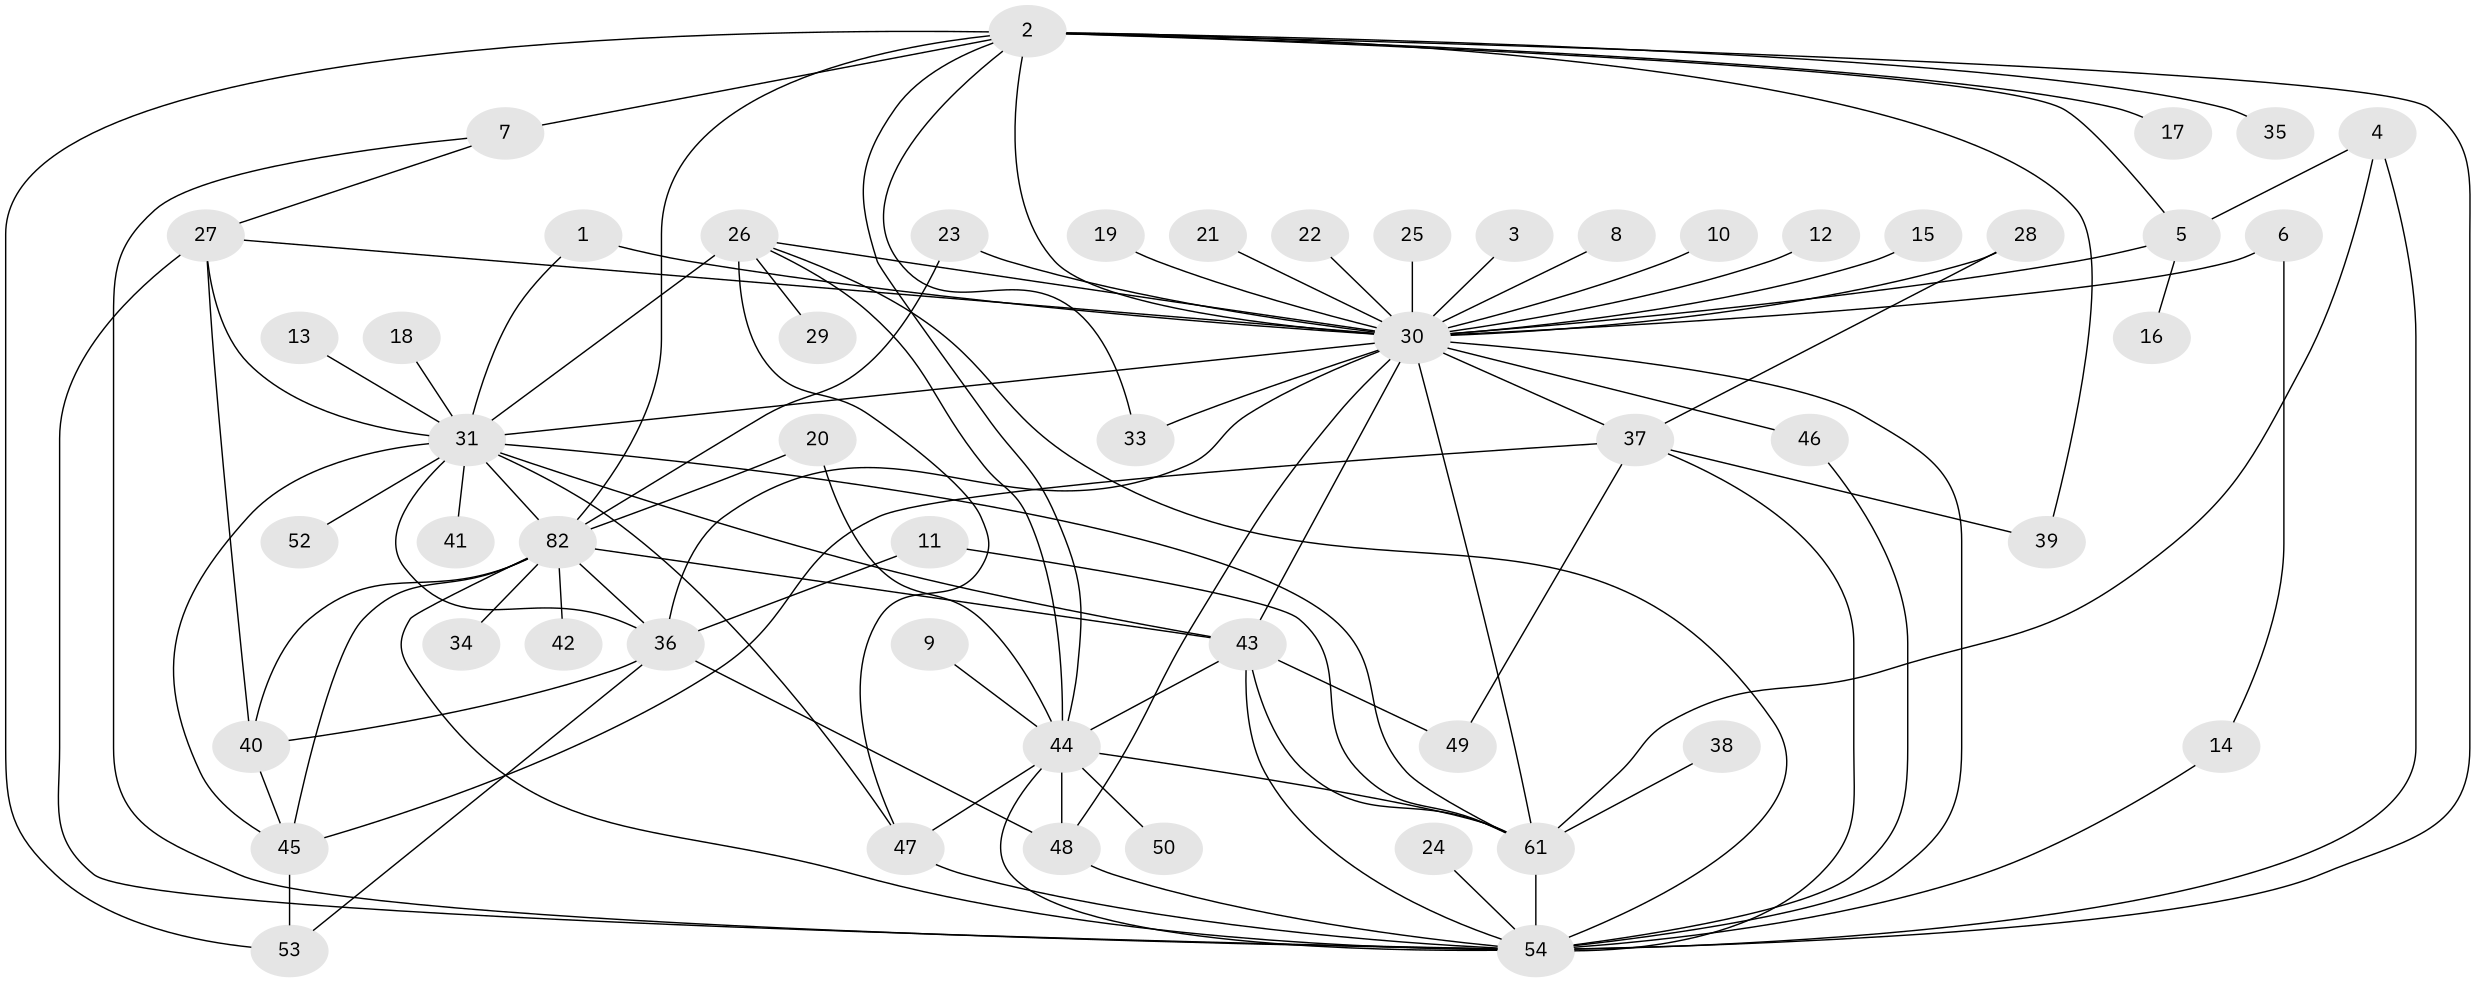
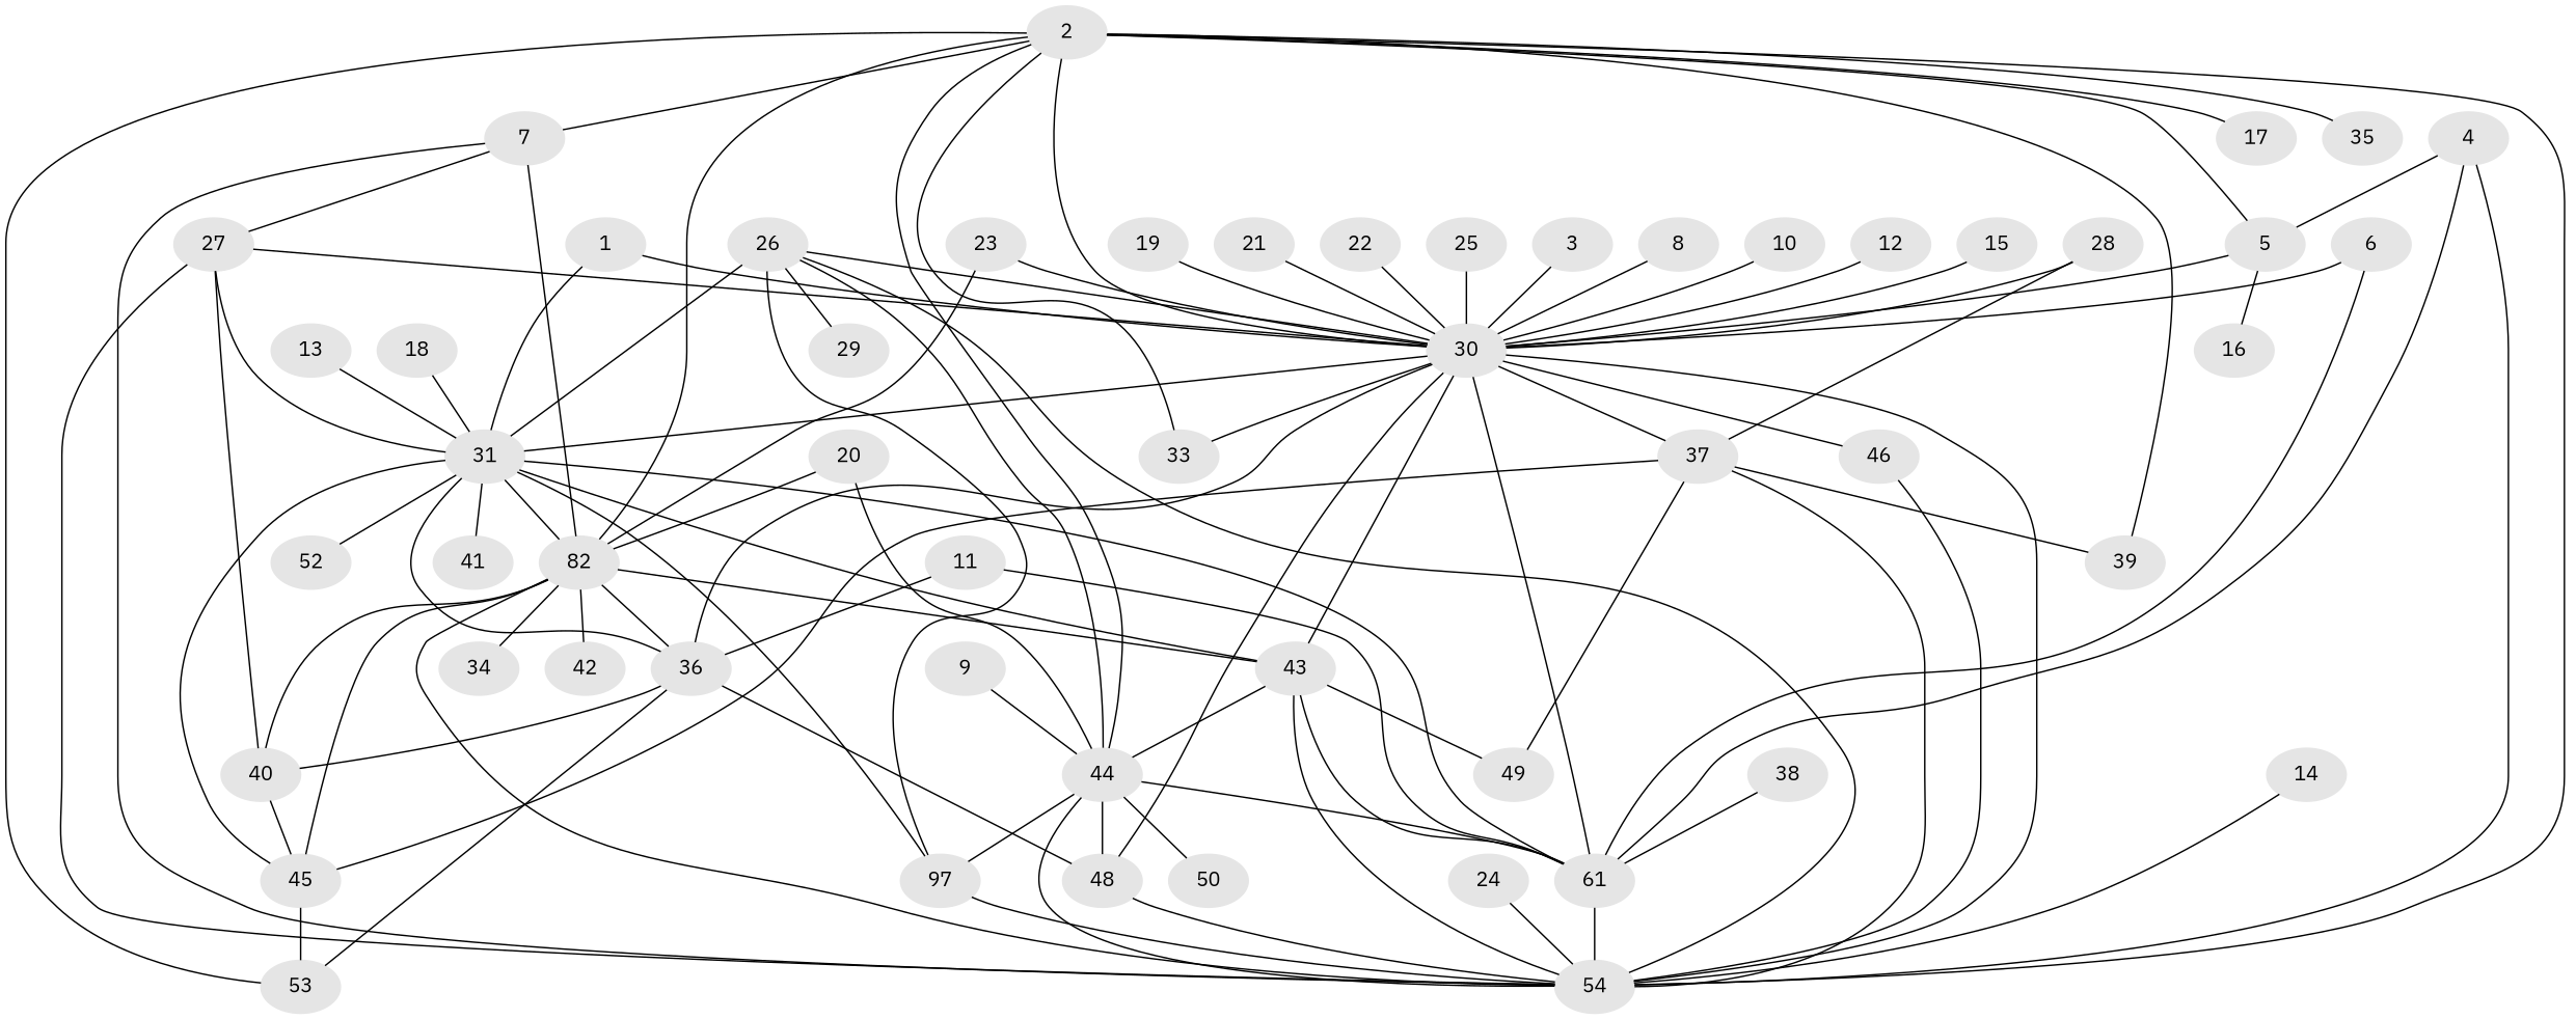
  graph {
    fontname="IBM Plex Sans"
    node [color=gray90 fontname="IBM Plex Sans" style=filled]
    edge [fontname="IBM Plex Sans" weight=1.0]
    1
    30
    31
    33
    54
    n6 [label=61]
    36
    37
    43
    46
    48
    n12 [label=82]
-   47
+   47 [label=97]
    41
    45
    52
    2
    5
    7
    17
    35
    39
    44
    53
    16
    27
    40
    34
    42
    50
    3
    4
    6
    8
    9
    10
    11
    12
    13
    14
    15
    18
    19
    20
    21
    22
    23
    24
    25
    26
    29
    28
    49
    38
    1 -- 30
    1 -- 31
    30 -- 31
    30 -- 33
    30 -- 54 [weight=2.0]
    30 -- n6
    30 -- 36
    30 -- 37
    30 -- 43
    30 -- 46
    30 -- 48
    31 -- n6
    31 -- 36
    31 -- 43
    31 -- n12
    31 -- 47
    31 -- 41
    31 -- 45
    31 -- 52
    n6 -- 54
    36 -- 48
    36 -- 53
    36 -- 40
    37 -- 54
    37 -- 45
    37 -- 39
    37 -- 49
    43 -- 54
    43 -- n6
    43 -- 44
    43 -- 49
    46 -- 54
    48 -- 54
    n12 -- 54
    n12 -- 36
    n12 -- 43
    n12 -- 45
    n12 -- 40
    n12 -- 34
    n12 -- 42
    47 -- 54
    45 -- 53
    2 -- 30
    2 -- 33
    2 -- 54
    2 -- n12
    2 -- 5
    2 -- 7
    2 -- 17
    2 -- 35
    2 -- 39
    2 -- 44
    2 -- 53
    5 -- 30
    5 -- 16
    7 -- 54
+   7 -- n12 [weight=2.0]
    7 -- 27
    44 -- 54
    44 -- n6
    44 -- 48
    44 -- 47
    44 -- 50
    27 -- 30
    27 -- 31
    27 -- 54 [weight=2.0]
    27 -- 40
    40 -- 45
    3 -- 30
    4 -- 54
    4 -- n6
    4 -- 5
    6 -- 30
-   6 -- 14
+   6 -- n6
    8 -- 30
    9 -- 44
    10 -- 30
    11 -- n6
    11 -- 36
    12 -- 30
    13 -- 31
    14 -- 54
    15 -- 30
    18 -- 31
    19 -- 30
    20 -- n12
    20 -- 44
    21 -- 30
    22 -- 30
    23 -- 30
    23 -- n12
    24 -- 54
    25 -- 30
    26 -- 30
    26 -- 31
    26 -- 54 [weight=2.0]
    26 -- 47
    26 -- 44
    26 -- 29
    28 -- 30
    28 -- 37
    38 -- n6
  }
